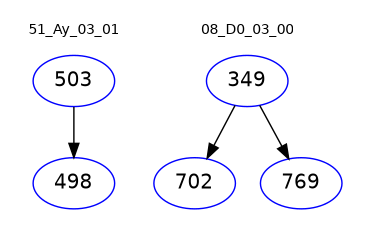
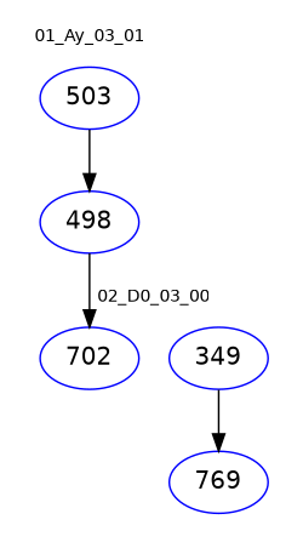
  digraph {
    fontname="DejaVu Sans"
    node [color=blue fontname="DejaVu Sans"]
    edge [color=black fontname="DejaVu Sans"]
    n1 [label=503]
    n2 [label=498]
    n3 [label=349]
    n4 [label=702]
    n5 [label=769]
    subgraph cluster_1 {
      color=white
      fontsize=10
-     label="51_Ay_03_01"
+     label="01_Ay_03_01"
      n1
      n2
    }
    subgraph cluster_2 {
      color=white
      fontsize=10
-     label="08_D0_03_00"
+     label="02_D0_03_00"
      n3
      n4
      n5
    }
    n1 -> n2
-   n3 -> n4
+   n2 -> n4
    n3 -> n5
  }
